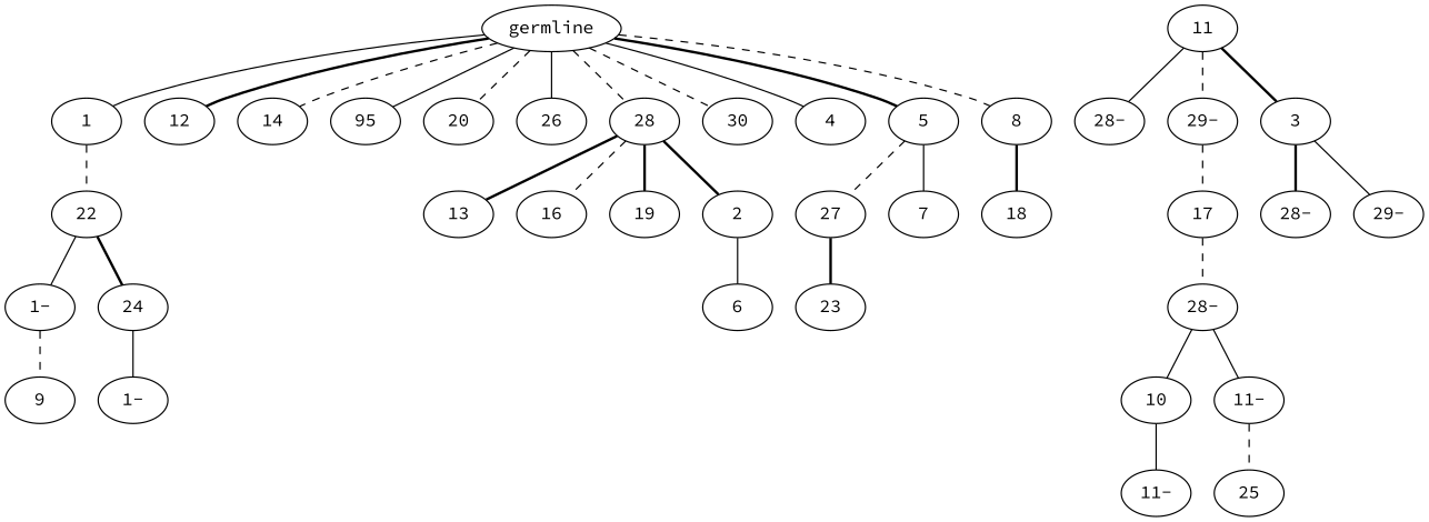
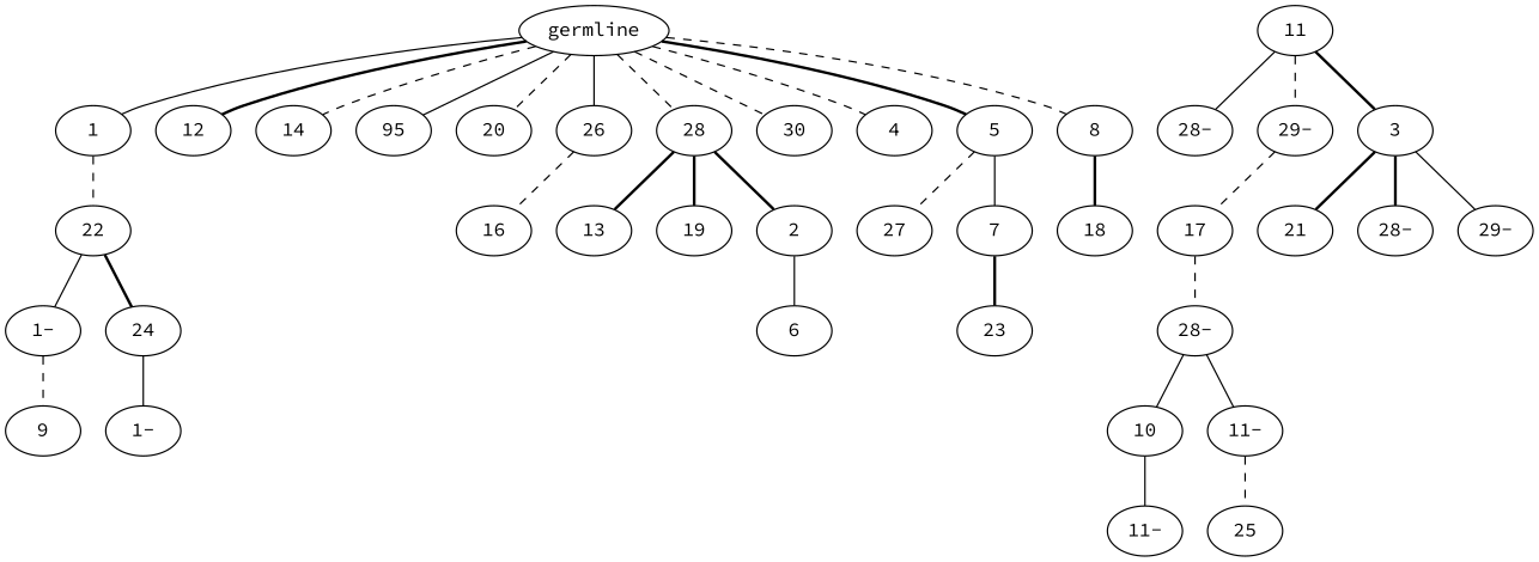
  graph {
    fontname="Source Code Pro"
    node [fontname="Source Code Pro"]
    edge [fontname="Source Code Pro" style=dashed]
    n1 [label=germline]
    n2 [label=1]
    n3 [label=12]
    n4 [label=14]
    n5 [label=95]
    n6 [label=20]
    n7 [label=26]
    n8 [label=28]
    n9 [label=30]
    n10 [label=4]
    n11 [label=5]
    n12 [label=8]
    n13 [label=22]
    n14 [label=13]
    n15 [label=16]
    n16 [label=19]
    n17 [label=2]
    n18 [label=27]
    n19 [label=7]
    n20 [label=18]
    n21 [label="1-"]
    n22 [label=24]
    n23 [label=9]
    n24 [label="1-"]
    n25 [label=6]
    n26 [label=11]
    n27 [label="28-"]
    n28 [label="29-"]
    n29 [label=3]
    n30 [label=17]
+   n31 [label=21]
    n32 [label="28-"]
    n33 [label="29-"]
    n34 [label="28-"]
    n35 [label=10]
    n36 [label="11-"]
    n37 [label="11-"]
    n38 [label=25]
    n39 [label=23]
    n1 -- n2 [style=solid]
    n1 -- n3 [style=bold]
    n1 -- n4
    n1 -- n5 [style=solid]
    n1 -- n6
    n1 -- n7 [style=solid]
    n1 -- n8
    n1 -- n9
-   n1 -- n10 [style=solid]
+   n1 -- n10
    n1 -- n11 [style=bold]
    n1 -- n12
    n2 -- n13
    n8 -- n14 [style=bold]
-   n8 -- n15
+   n7 -- n15
    n8 -- n16 [style=bold]
    n8 -- n17 [style=bold]
    n11 -- n18
    n11 -- n19 [style=solid]
    n12 -- n20 [style=bold]
    n13 -- n21 [style=solid]
    n13 -- n22 [style=bold]
    n17 -- n25 [style=solid]
-   n18 -- n39 [style=bold]
+   n19 -- n39 [style=bold]
    n21 -- n23
    n22 -- n24 [style=solid]
    n26 -- n27 [style=solid]
    n26 -- n28
    n26 -- n29 [style=bold]
    n28 -- n30
+   n29 -- n31 [style=bold]
    n29 -- n32 [style=bold]
    n29 -- n33 [style=solid]
    n30 -- n34
    n34 -- n35 [style=solid]
    n34 -- n36 [style=solid]
    n35 -- n37 [style=solid]
    n36 -- n38
  }
